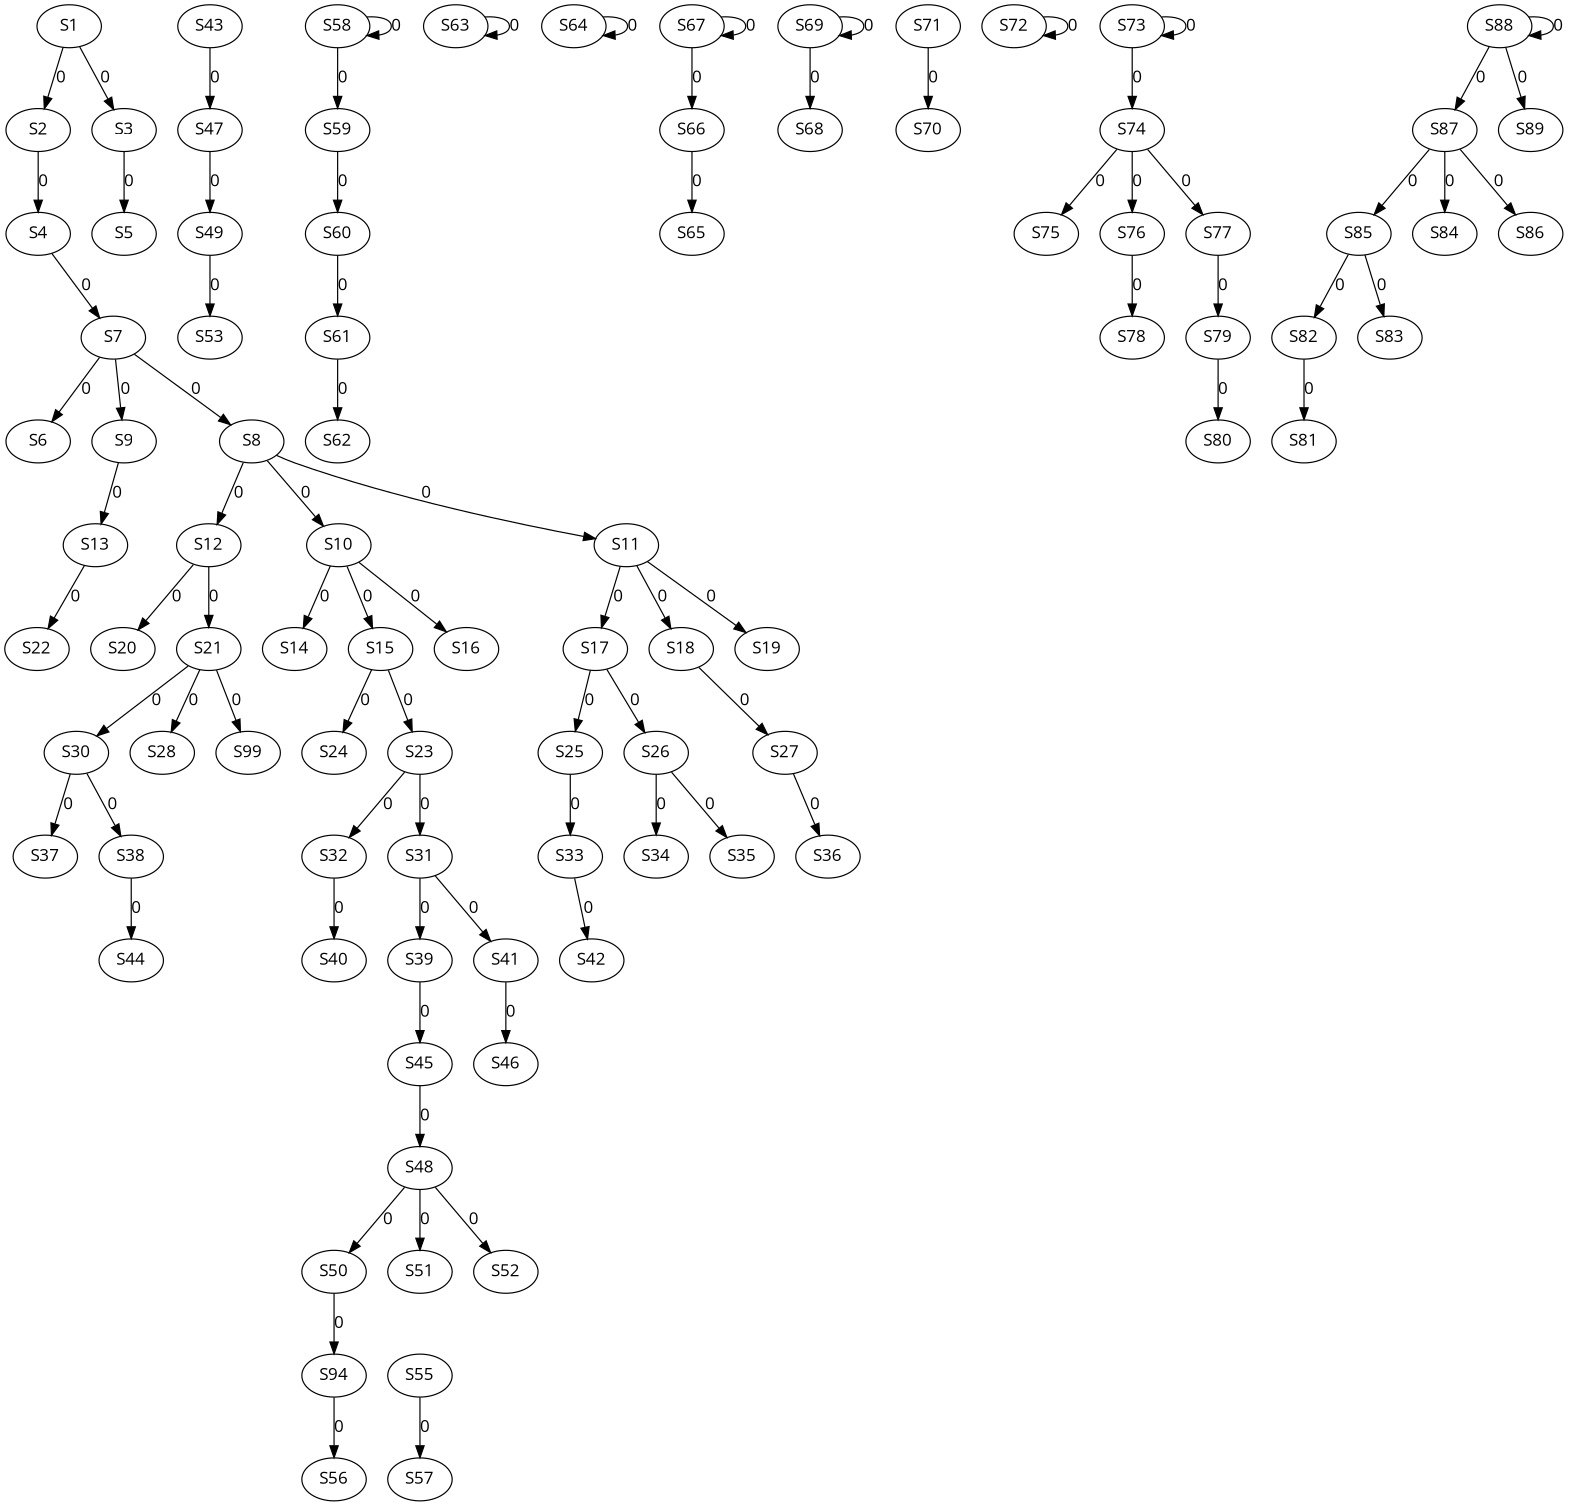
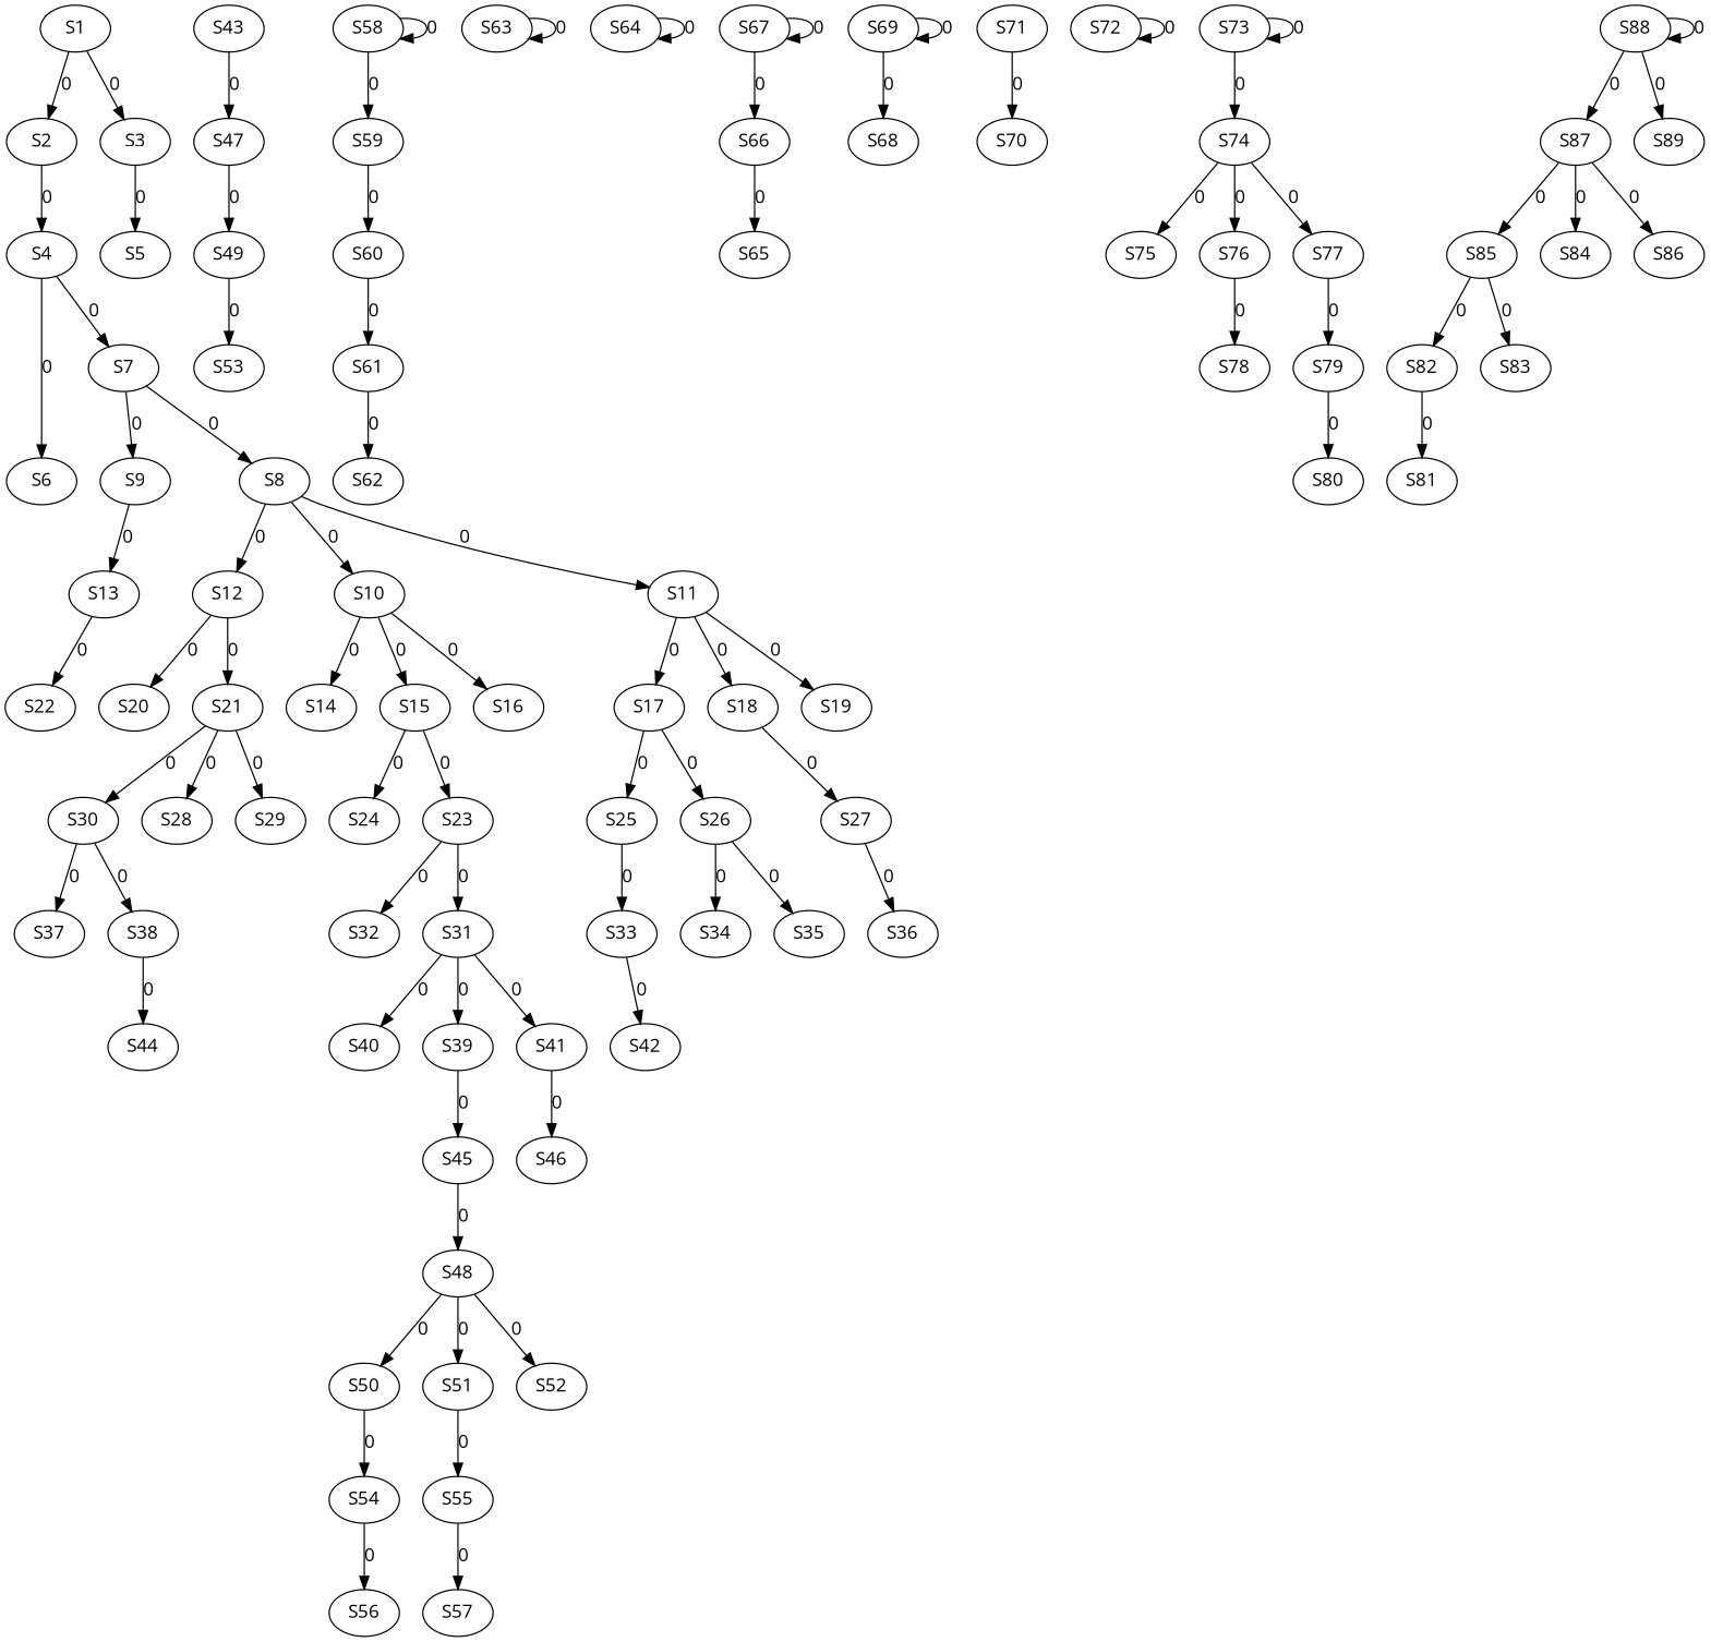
  strict digraph {
    fontname="Open Sans"
    node [fontname="Open Sans"]
    edge [fontname="Open Sans"]
    S1
    S2
    S3
    S4
    S5
    S6
    S7
    S8
    S9
    S10
    S11
    S12
    S13
    S14
    S15
    S16
    S17
    S18
    S19
    S20
    S21
    S22
    S23
    S24
    S25
    S26
    S27
    S28
-   S29 [label=S99]
+   S29
    S30
    S31
    S32
    S33
    S34
    S35
    S36
    S37
    S38
    S39
    S40
    S41
    S42
    S44
    S45
    S46
    S43
    S47
    S48
    S49
    S50
    S51
    S52
    S53
-   S54 [label=S94]
+   S54
    S55
    S56
    S57
    S58
    S59
    S60
    S61
    S62
    S63
    S64
    S66
    S65
    S67
    S69
    S68
    S71
    S70
    S72
    S73
    S74
    S75
    S76
    S77
    S78
    S79
    S80
    S82
    S81
    S85
    S83
    S87
    S84
    S86
    S88
    S89
    S1 -> S2 [label=0]
    S1 -> S3 [label=0]
    S2 -> S4 [label=0]
    S3 -> S5 [label=0]
-   S7 -> S6 [label=0]
+   S4 -> S6 [label=0]
    S4 -> S7 [label=0]
    S7 -> S8 [label=0]
    S7 -> S9 [label=0]
    S8 -> S10 [label=0]
    S8 -> S11 [label=0]
    S8 -> S12 [label=0]
    S9 -> S13 [label=0]
    S10 -> S14 [label=0]
    S10 -> S15 [label=0]
    S10 -> S16 [label=0]
    S11 -> S17 [label=0]
    S11 -> S18 [label=0]
    S11 -> S19 [label=0]
    S12 -> S20 [label=0]
    S12 -> S21 [label=0]
    S13 -> S22 [label=0]
    S15 -> S23 [label=0]
    S15 -> S24 [label=0]
    S17 -> S25 [label=0]
    S17 -> S26 [label=0]
    S18 -> S27 [label=0]
    S21 -> S28 [label=0]
    S21 -> S29 [label=0]
    S21 -> S30 [label=0]
    S23 -> S31 [label=0]
    S23 -> S32 [label=0]
    S25 -> S33 [label=0]
    S26 -> S34 [label=0]
    S26 -> S35 [label=0]
    S27 -> S36 [label=0]
    S30 -> S37 [label=0]
    S30 -> S38 [label=0]
    S31 -> S39 [label=0]
-   S32 -> S40 [label=0]
+   S31 -> S40 [label=0]
    S31 -> S41 [label=0]
    S33 -> S42 [label=0]
    S38 -> S44 [label=0]
    S39 -> S45 [label=0]
    S41 -> S46 [label=0]
    S45 -> S48 [label=0]
    S43 -> S47 [label=0]
    S47 -> S49 [label=0]
    S48 -> S50 [label=0]
    S48 -> S51 [label=0]
    S48 -> S52 [label=0]
    S49 -> S53 [label=0]
    S50 -> S54 [label=0]
+   S51 -> S55 [label=0]
    S54 -> S56 [label=0]
    S55 -> S57 [label=0]
    S58 -> S58 [label=0]
    S58 -> S59 [label=0]
    S59 -> S60 [label=0]
    S60 -> S61 [label=0]
    S61 -> S62 [label=0]
    S63 -> S63 [label=0]
    S64 -> S64 [label=0]
    S66 -> S65 [label=0]
    S67 -> S66 [label=0]
    S67 -> S67 [label=0]
    S69 -> S69 [label=0]
    S69 -> S68 [label=0]
    S71 -> S70 [label=0]
    S72 -> S72 [label=0]
    S73 -> S73 [label=0]
    S73 -> S74 [label=0]
    S74 -> S75 [label=0]
    S74 -> S76 [label=0]
    S74 -> S77 [label=0]
    S76 -> S78 [label=0]
    S77 -> S79 [label=0]
    S79 -> S80 [label=0]
    S82 -> S81 [label=0]
    S85 -> S82 [label=0]
    S85 -> S83 [label=0]
    S87 -> S85 [label=0]
    S87 -> S84 [label=0]
    S87 -> S86 [label=0]
    S88 -> S87 [label=0]
    S88 -> S88 [label=0]
    S88 -> S89 [label=0]
  }
